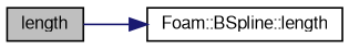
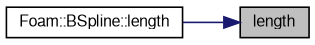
  digraph {
    rankdir=LR
    node [color=black fontname=FreeSans fontsize=10 shape=record]
    n1 [fillcolor=grey75 fontcolor=black height=0.2 label=length style=filled width=0.4]
    n2 [height=0.2 label="Foam::BSpline::length" width=0.4]
-   n1 -> n2 [color=midnightblue fontname=FreeSans fontsize=10 labelfontname=FreeSans labelfontsize=10 style=solid]
+   n2 -> n1 [color=midnightblue fontname=FreeSans fontsize=10 labelfontname=FreeSans labelfontsize=10 style=solid]
  }
